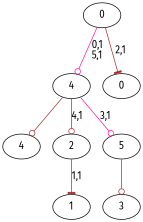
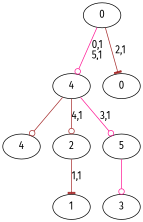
  digraph {
    fontname="Fira Sans"
    node [fontname="Fira Sans"]
    edge [arrowhead=odot color=brown fontname="Fira Sans"]
    n1 [label=4]
    n2 [label=3]
    n3 [label=2]
    n4 [label=1]
    5
    4
    n7 [label=0]
    0
    n3 -> n4 [arrowhead=tee label="1,1"]
-   5 -> n2
+   5 -> n2 [color=deeppink]
    4 -> n1
    4 -> n3 [label="4,1"]
    4 -> 5 [color=deeppink label="3,1"]
    0 -> 4 [color=deeppink label="0,1\n5,1"]
    0 -> n7 [arrowhead=tee label="2,1"]
  }
